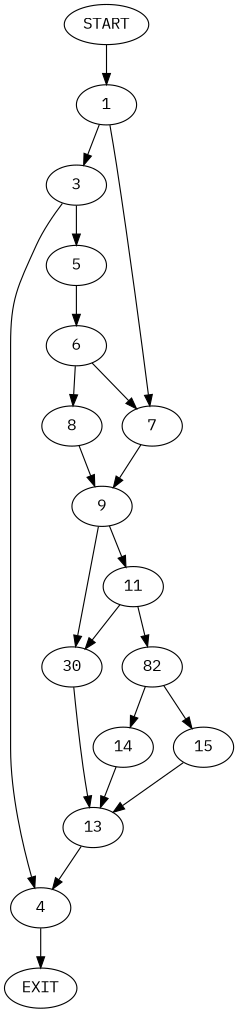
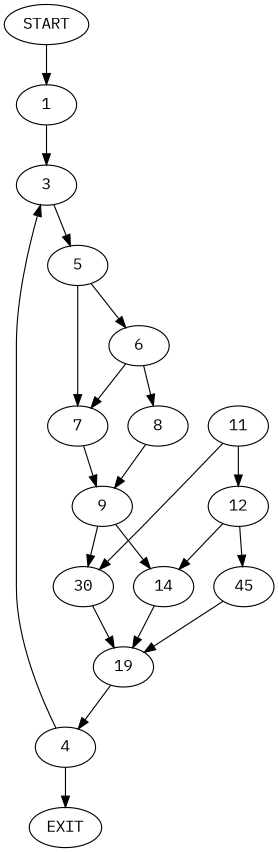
  digraph {
    fontname="IBM Plex Mono"
    node [fontname="IBM Plex Mono"]
    edge [fontname="IBM Plex Mono"]
    n1 [label=START]
    1
    3
    n4 [label=EXIT]
    4
    5
    6
    7
    8
    9
    n11 [label=30]
    11
-   13
-   12 [label=82]
+   13 [label=19]
+   12
    14
-   15
+   15 [label=45]
    n1 -> 1
    1 -> 3
-   3 -> 4
+   4 -> 3
    3 -> 5
    4 -> n4
    5 -> 6
-   1 -> 7
+   5 -> 7
    6 -> 7
    6 -> 8
    7 -> 9
    8 -> 9
    9 -> n11
-   9 -> 11
+   9 -> 14
    n11 -> 13
    11 -> n11
    11 -> 12
    13 -> 4
    12 -> 14
    12 -> 15
    14 -> 13
    15 -> 13
  }
